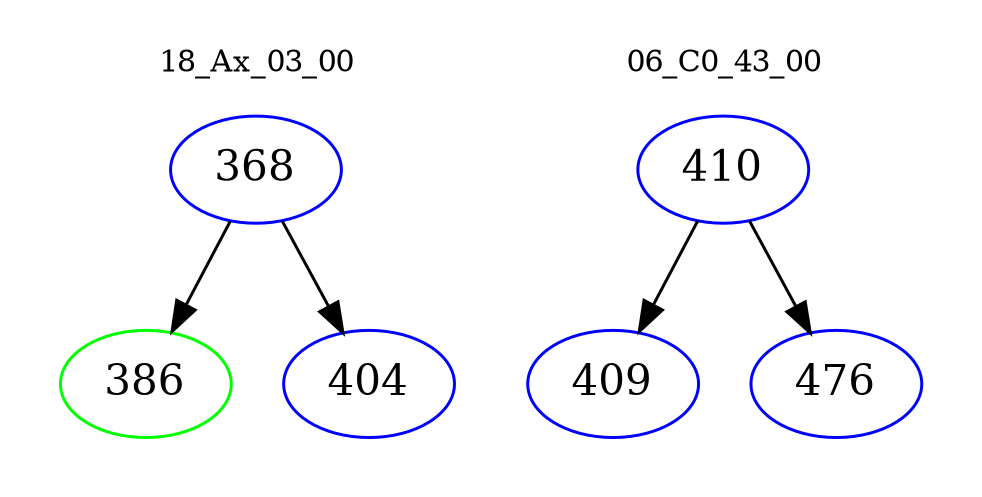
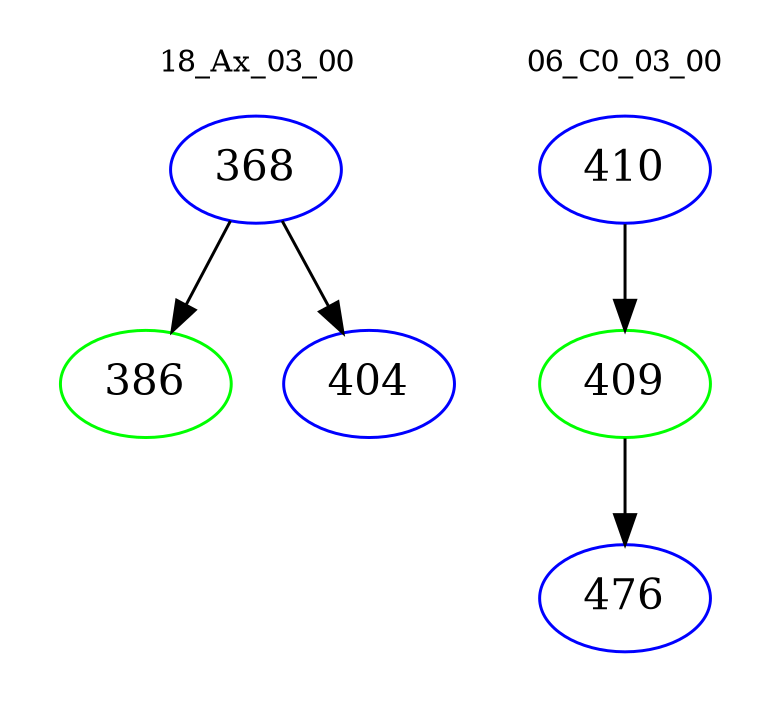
  digraph {
    node [color=blue]
    edge [color=black]
    n1 [label=368]
    n2 [color=green label=386]
    n3 [label=404]
    n4 [label=410]
-   n5 [label=409]
+   n5 [color=green label=409]
    n6 [label=476]
    subgraph cluster_1 {
      color=white
      fontsize=10
      label="18_Ax_03_00"
      n1
      n2
      n3
    }
    subgraph cluster_2 {
      color=white
      fontsize=10
-     label="06_C0_43_00"
+     label="06_C0_03_00"
      n4
      n5
      n6
    }
    n1 -> n2
    n1 -> n3
    n4 -> n5
-   n4 -> n6
+   n5 -> n6
  }
